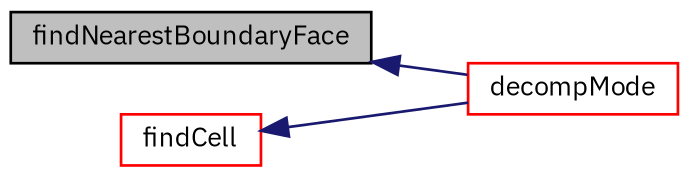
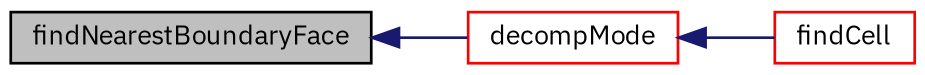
  digraph {
    fontname="IBM Plex Sans"
    rankdir=LR
    node [color=red fontname="IBM Plex Sans" fontsize=10 shape=record]
    edge [color=midnightblue dir=back fontname="IBM Plex Sans" fontsize=10 labelfontname=FreeSans labelfontsize=10 style=solid]
    n1 [color=black fillcolor=grey75 fontcolor=black height=0.2 label=findNearestBoundaryFace style=filled width=0.4]
    n2 [height=0.2 label=decompMode width=0.4]
    n3 [height=0.2 label=findCell width=0.4]
    n1 -> n2
-   n3 -> n2
+   n2 -> n3
  }
